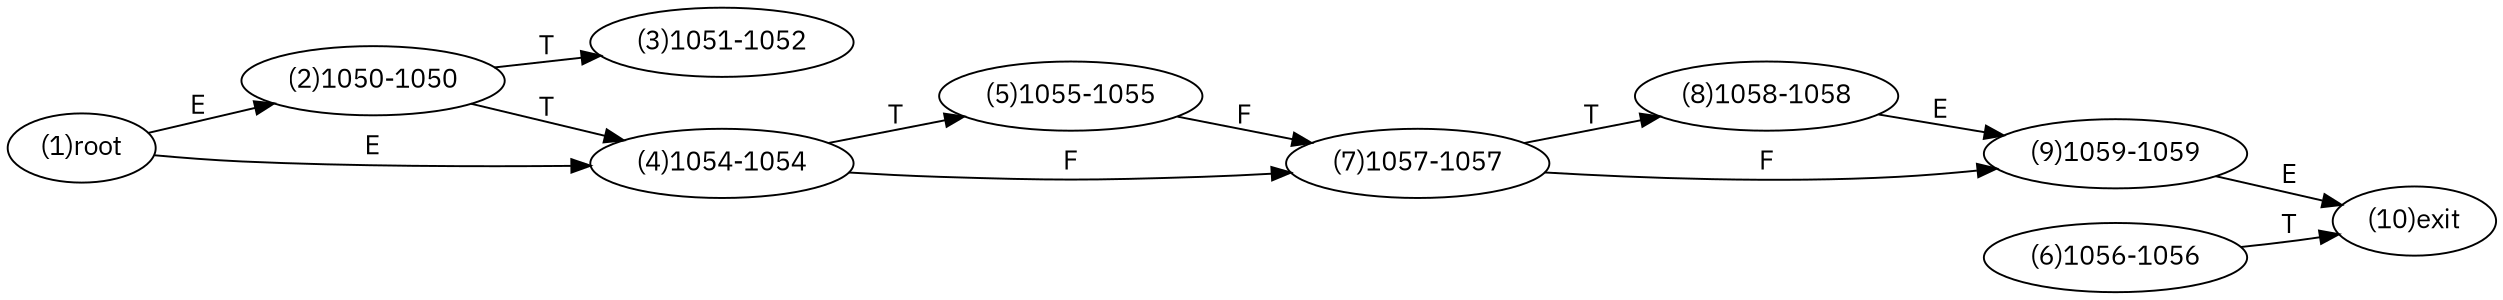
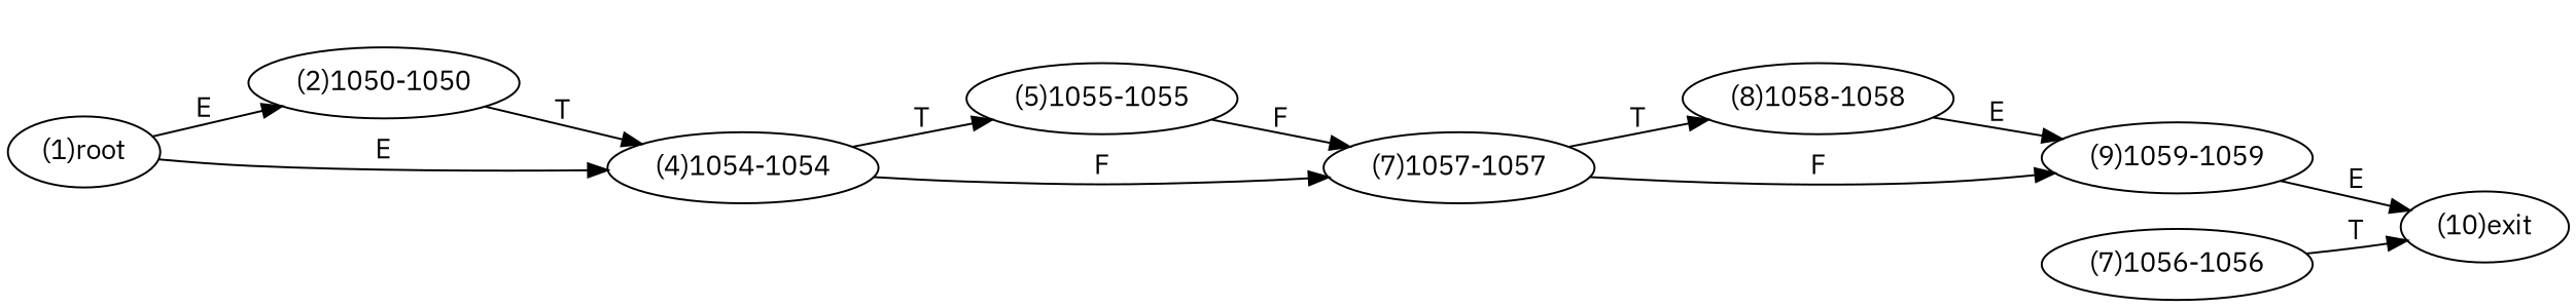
  digraph {
    fontname="IBM Plex Sans"
    rankdir=LR
    node [fontname="IBM Plex Sans"]
    edge [fontname="IBM Plex Sans"]
    n1 [label="(1)root"]
    n2 [label="(2)1050-1050"]
    n3 [label="(4)1054-1054"]
-   n4 [label="(3)1051-1052"]
    n5 [label="(5)1055-1055"]
    n6 [label="(7)1057-1057"]
    n7 [label="(8)1058-1058"]
    n8 [label="(9)1059-1059"]
-   n9 [label="(6)1056-1056"]
+   n9 [label="(7)1056-1056"]
    n10 [label="(10)exit"]
    n1 -> n2 [label=E]
    n1 -> n3 [label=E]
    n2 -> n3 [label=T]
-   n2 -> n4 [label=T]
    n3 -> n5 [label=T]
    n3 -> n6 [label=F]
    n5 -> n6 [label=F]
    n6 -> n7 [label=T]
    n6 -> n8 [label=F]
    n7 -> n8 [label=E]
    n8 -> n10 [label=E]
    n9 -> n10 [label=T]
  }
